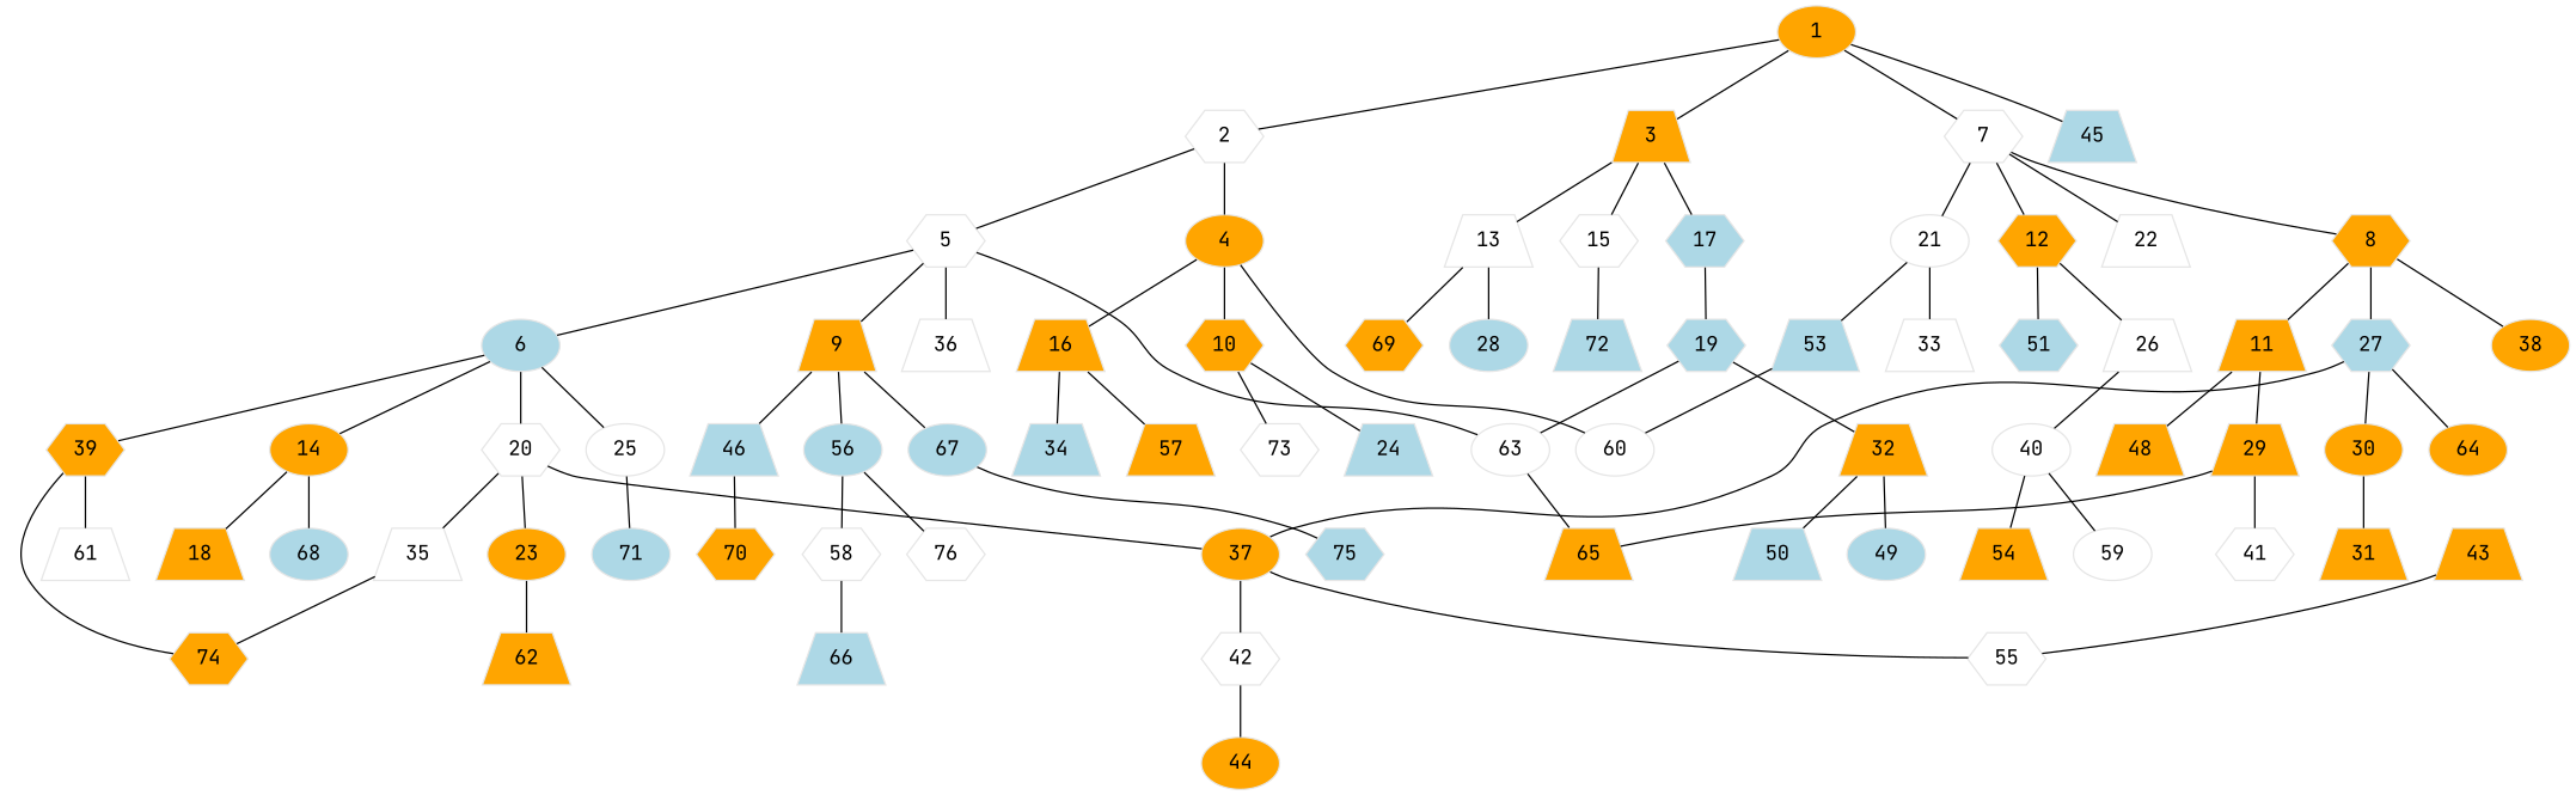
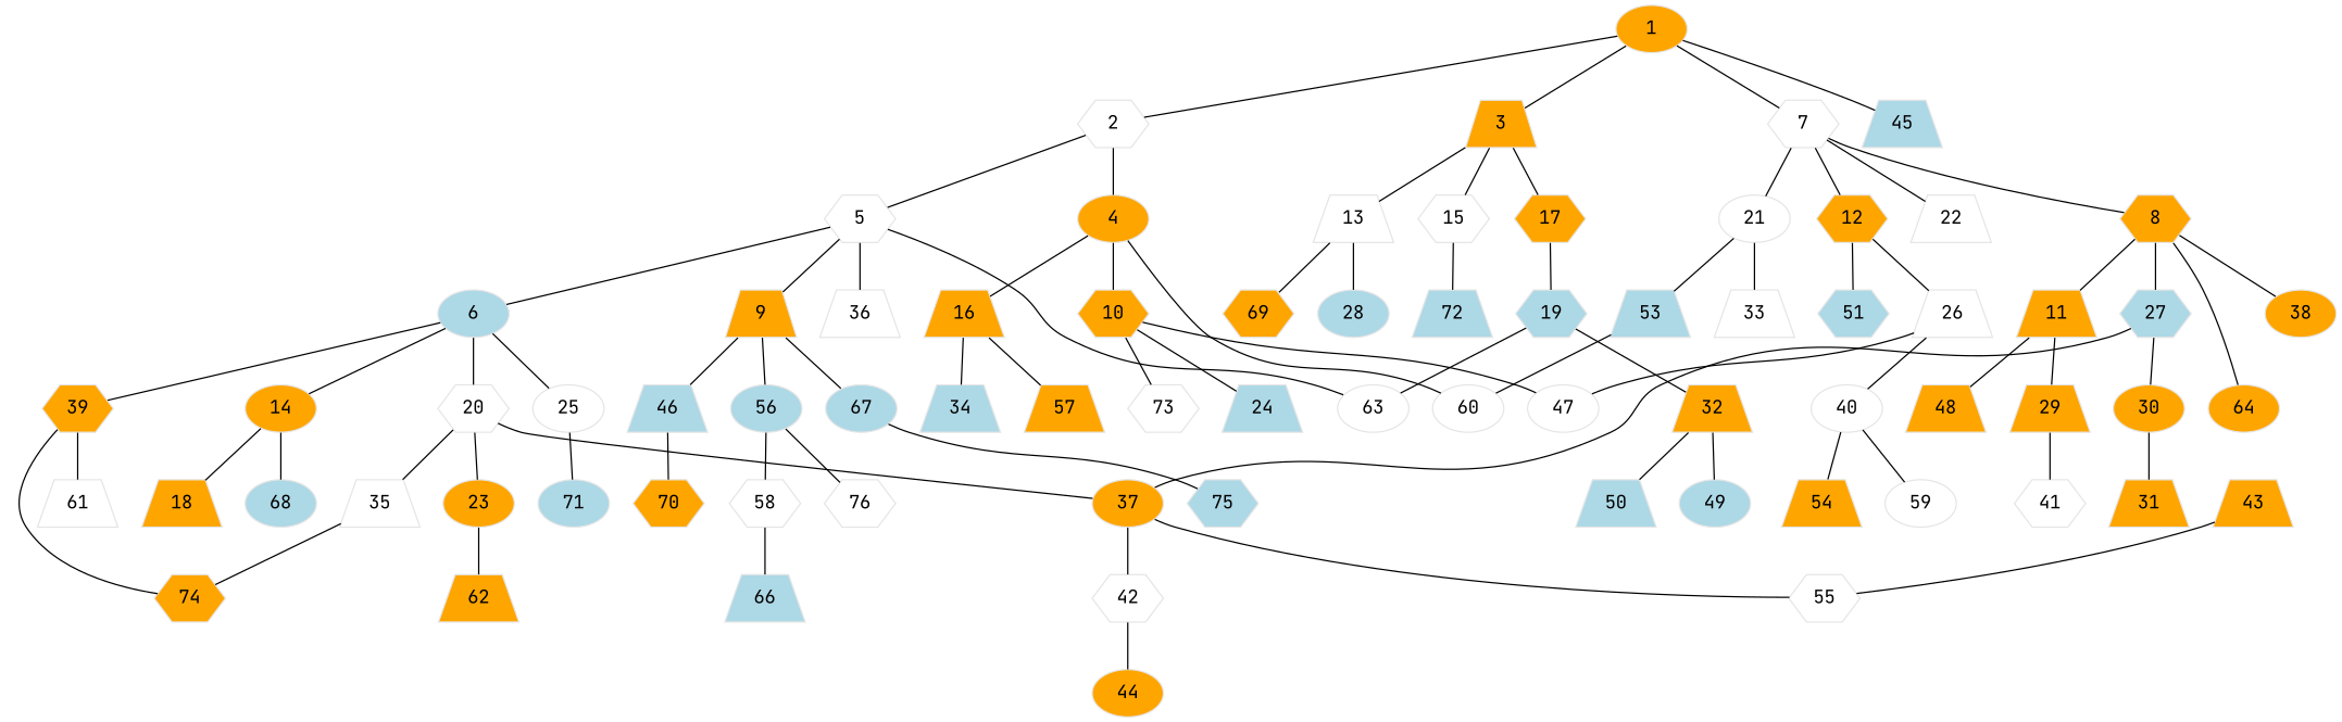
  graph {
    fontname="JetBrains Mono"
    node [color=gray90 fillcolor=orange fontname="JetBrains Mono" shape=trapezium style=filled]
    edge [fontname="JetBrains Mono"]
    1 [shape=ellipse]
    2 [fillcolor=white shape=hexagon]
    3
    7 [fillcolor=white shape=hexagon]
    45 [fillcolor=lightblue]
    4 [shape=ellipse]
    5 [fillcolor=white shape=hexagon]
    13 [fillcolor=white]
    15 [fillcolor=white shape=hexagon]
-   17 [fillcolor=lightblue shape=hexagon]
+   17 [shape=hexagon]
    8 [shape=hexagon]
    12 [shape=hexagon]
    21 [fillcolor=white shape=ellipse]
    22 [fillcolor=white]
    10 [shape=hexagon]
    16
    60 [fillcolor=white shape=ellipse]
    6 [fillcolor=lightblue shape=ellipse]
    9
    36 [fillcolor=white]
    63 [fillcolor=white shape=ellipse]
    72 [fillcolor=lightblue]
    28 [fillcolor=lightblue shape=ellipse]
    69 [shape=hexagon]
    19 [fillcolor=lightblue shape=hexagon]
    24 [fillcolor=lightblue]
+   47 [fillcolor=white shape=ellipse]
    73 [fillcolor=white shape=hexagon]
    34 [fillcolor=lightblue]
    57
    14 [shape=ellipse]
    20 [fillcolor=white shape=hexagon]
    25 [fillcolor=white shape=ellipse]
    39 [shape=hexagon]
    46 [fillcolor=lightblue]
    56 [fillcolor=lightblue shape=ellipse]
    67 [fillcolor=lightblue shape=ellipse]
-   65
    18
    68 [fillcolor=lightblue shape=ellipse]
    23 [shape=ellipse]
    35 [fillcolor=white]
    37 [shape=ellipse]
    71 [fillcolor=lightblue shape=ellipse]
    74 [shape=hexagon]
    61 [fillcolor=white]
    11
    27 [fillcolor=lightblue shape=hexagon]
    38 [shape=ellipse]
    64 [shape=ellipse]
    26 [fillcolor=white]
    51 [fillcolor=lightblue shape=hexagon]
    33 [fillcolor=white]
    53 [fillcolor=lightblue]
    29
    48
    30 [shape=ellipse]
    70 [shape=hexagon]
    76 [fillcolor=white shape=hexagon]
    58 [fillcolor=white shape=hexagon]
    75 [fillcolor=lightblue shape=hexagon]
    41 [fillcolor=white shape=hexagon]
    40 [fillcolor=white shape=ellipse]
    32
    49 [fillcolor=lightblue shape=ellipse]
    50 [fillcolor=lightblue]
    62
    42 [fillcolor=white shape=hexagon]
    55 [fillcolor=white shape=hexagon]
    54
    59 [fillcolor=white shape=ellipse]
    31
    44 [shape=ellipse]
    43
    66 [fillcolor=lightblue]
    1 -- 2
    1 -- 3
    1 -- 7
    1 -- 45
    2 -- 4
    2 -- 5
    3 -- 13
    3 -- 15
    3 -- 17
    7 -- 8
    7 -- 12
    7 -- 21
    7 -- 22
    4 -- 10
    4 -- 16
    4 -- 60
    5 -- 6
    5 -- 9
    5 -- 36
    5 -- 63
    13 -- 28
    13 -- 69
    15 -- 72
    17 -- 19
    8 -- 11
    8 -- 27
    8 -- 38
-   27 -- 64
+   8 -- 64
    12 -- 26
    12 -- 51
    21 -- 33
    21 -- 53
    10 -- 24
+   10 -- 47
    10 -- 73
    16 -- 34
    16 -- 57
    6 -- 14
    6 -- 20
    6 -- 25
    6 -- 39
    9 -- 46
    9 -- 56
    9 -- 67
-   63 -- 65
    19 -- 63
    19 -- 32
    14 -- 18
    14 -- 68
    20 -- 23
    20 -- 35
    20 -- 37
    25 -- 71
    39 -- 74
    39 -- 61
    46 -- 70
    56 -- 76
    56 -- 58
    67 -- 75
    23 -- 62
    35 -- 74
    37 -- 42
    37 -- 55
    11 -- 29
    11 -- 48
    27 -- 37
    27 -- 30
+   26 -- 47
    26 -- 40
    53 -- 60
-   29 -- 65
    29 -- 41
    30 -- 31
    58 -- 66
    40 -- 54
    40 -- 59
    32 -- 49
    32 -- 50
    42 -- 44
    43 -- 55
  }
